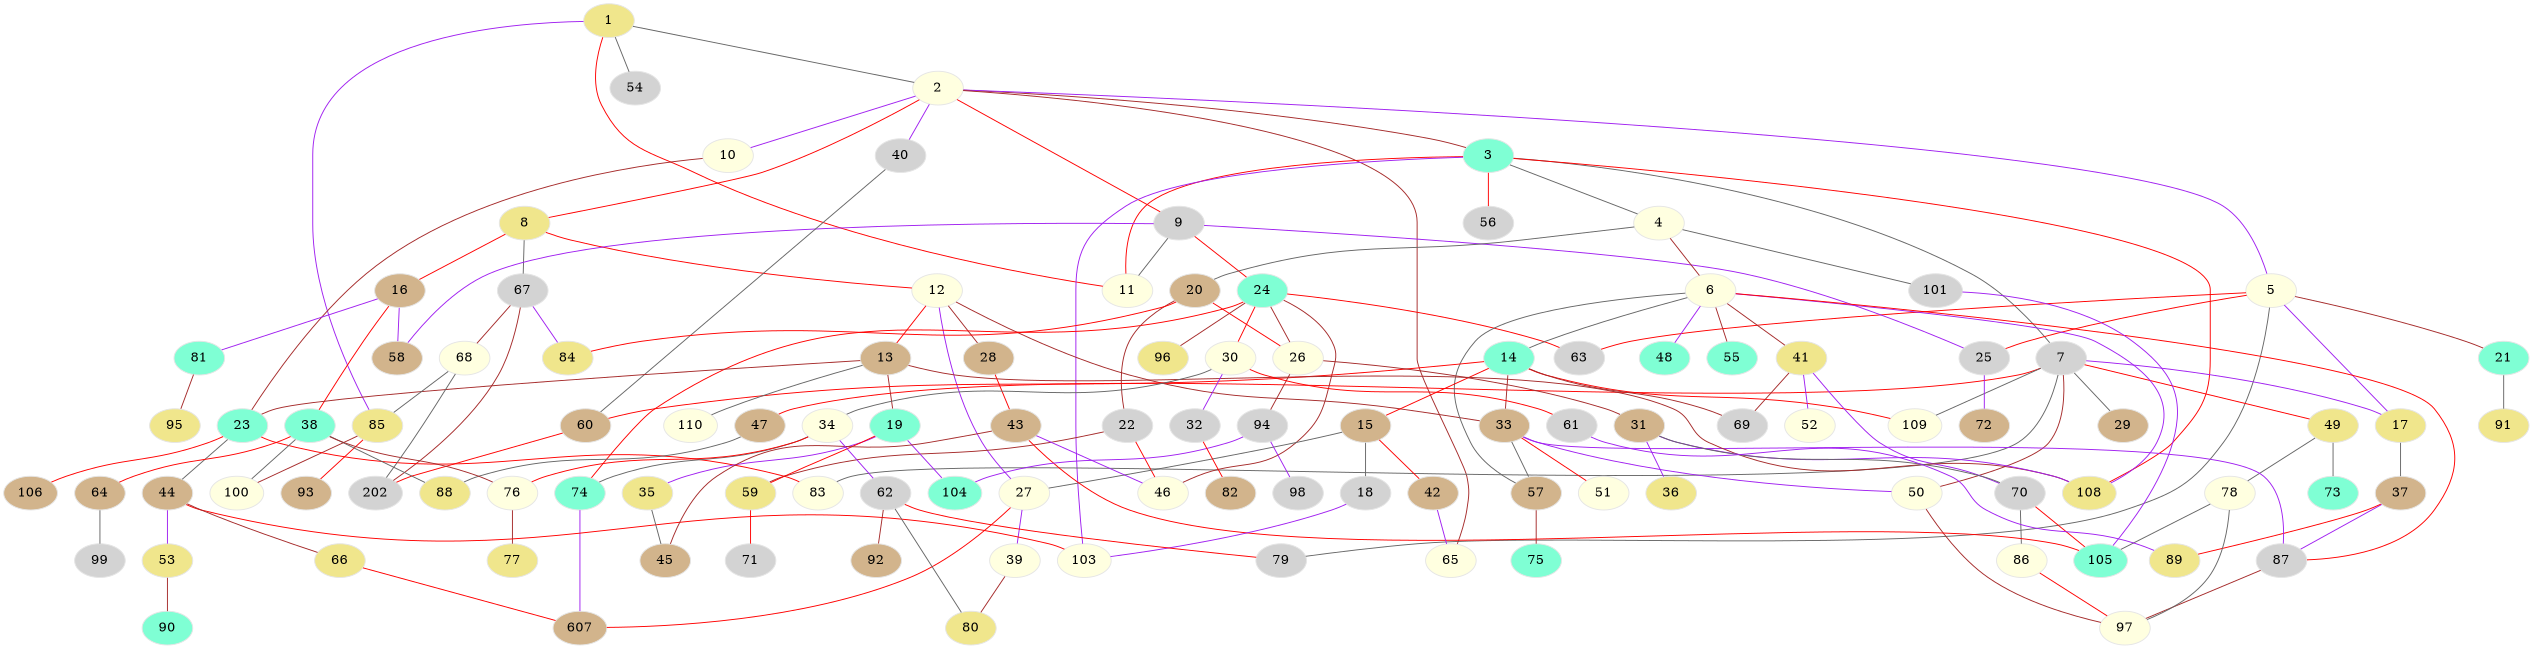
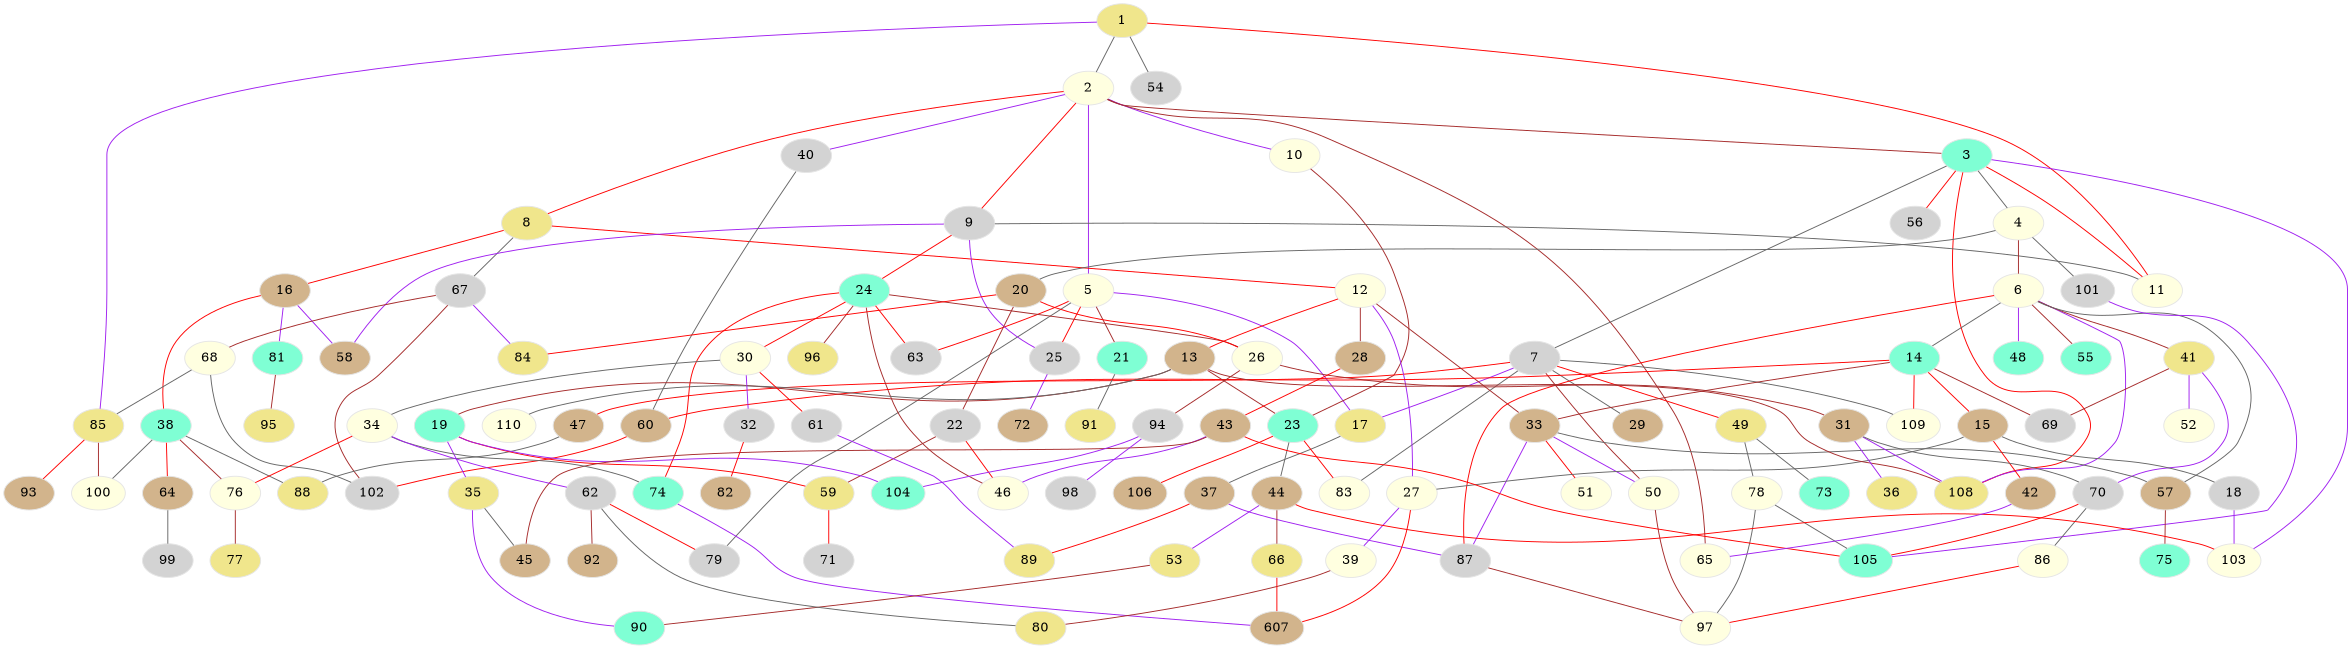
  graph {
    node [color=gray90 fillcolor=lightyellow style=filled]
    edge [color=red]
    1 [fillcolor=khaki]
    2
    11
    54 [fillcolor=lightgrey]
    85 [fillcolor=khaki]
    3 [fillcolor=aquamarine]
    5
    8 [fillcolor=khaki]
    9 [fillcolor=lightgrey]
    10
    40 [fillcolor=lightgrey]
    65
    100
    93 [fillcolor=tan]
    4
    7 [fillcolor=lightgrey]
    56 [fillcolor=lightgrey]
    103
    108 [fillcolor=khaki]
    17 [fillcolor=khaki]
    21 [fillcolor=aquamarine]
    25 [fillcolor=lightgrey]
    63 [fillcolor=lightgrey]
    79 [fillcolor=lightgrey]
    12
    16 [fillcolor=tan]
    67 [fillcolor=lightgrey]
    24 [fillcolor=aquamarine]
    58 [fillcolor=tan]
    23 [fillcolor=aquamarine]
    60 [fillcolor=tan]
    6
    20 [fillcolor=tan]
    101 [fillcolor=lightgrey]
    29 [fillcolor=tan]
    47 [fillcolor=tan]
    49 [fillcolor=khaki]
    50
    83
    109
    14 [fillcolor=aquamarine]
    41 [fillcolor=khaki]
    48 [fillcolor=aquamarine]
    55 [fillcolor=aquamarine]
    57 [fillcolor=tan]
    87 [fillcolor=lightgrey]
    22 [fillcolor=lightgrey]
    26
    84 [fillcolor=khaki]
    105 [fillcolor=aquamarine]
    37 [fillcolor=tan]
    91 [fillcolor=khaki]
    72 [fillcolor=tan]
    33 [fillcolor=tan]
    15 [fillcolor=tan]
    69 [fillcolor=lightgrey]
    70 [fillcolor=lightgrey]
    52
    75 [fillcolor=aquamarine]
    97
    88 [fillcolor=khaki]
    73 [fillcolor=aquamarine]
    78
    13 [fillcolor=tan]
    27
    28 [fillcolor=tan]
    38 [fillcolor=aquamarine]
    81 [fillcolor=aquamarine]
-   102 [fillcolor=lightgrey label=202]
+   102 [fillcolor=lightgrey]
    68
    46
    30
    74 [fillcolor=aquamarine]
    96 [fillcolor=khaki]
    44 [fillcolor=tan]
    106 [fillcolor=tan]
    19 [fillcolor=aquamarine]
    110
    39
    n80 [fillcolor=tan label=607]
    43 [fillcolor=tan]
    51
    35 [fillcolor=khaki]
    59 [fillcolor=khaki]
    104 [fillcolor=aquamarine]
    18 [fillcolor=lightgrey]
    42 [fillcolor=tan]
    76
    64 [fillcolor=tan]
    95 [fillcolor=khaki]
    89 [fillcolor=khaki]
    45 [fillcolor=tan]
    90 [fillcolor=aquamarine]
    71 [fillcolor=lightgrey]
    31 [fillcolor=tan]
    94 [fillcolor=lightgrey]
    53 [fillcolor=khaki]
    66 [fillcolor=khaki]
    32 [fillcolor=lightgrey]
    34
    61 [fillcolor=lightgrey]
    36 [fillcolor=khaki]
    98 [fillcolor=lightgrey]
    80 [fillcolor=khaki]
    82 [fillcolor=tan]
    62 [fillcolor=lightgrey]
    86
    92 [fillcolor=tan]
    77 [fillcolor=khaki]
    99 [fillcolor=lightgrey]
    1 -- 2 [color=gray40]
    1 -- 11
    1 -- 54 [color=gray40]
    1 -- 85 [color=purple]
    2 -- 3 [color=brown]
    2 -- 5 [color=purple]
    2 -- 8
    2 -- 9
    2 -- 10 [color=purple]
    2 -- 40 [color=purple]
    2 -- 65 [color=brown]
    85 -- 100 [color=brown]
    85 -- 93
    3 -- 11
    3 -- 4 [color=gray40]
    3 -- 7 [color=gray40]
    3 -- 56
    3 -- 103 [color=purple]
    3 -- 108
    5 -- 17 [color=purple]
    5 -- 21 [color=brown]
    5 -- 25
    5 -- 63
    5 -- 79 [color=gray40]
    8 -- 12
    8 -- 16
    8 -- 67 [color=gray40]
    9 -- 11 [color=gray40]
    9 -- 25 [color=purple]
    9 -- 24
    9 -- 58 [color=purple]
    10 -- 23 [color=brown]
    40 -- 60 [color=gray40]
    4 -- 6 [color=brown]
    4 -- 20 [color=gray40]
    4 -- 101 [color=gray40]
    7 -- 17 [color=purple]
    7 -- 29 [color=gray40]
    7 -- 47
    7 -- 49
    7 -- 50 [color=brown]
    7 -- 83 [color=gray40]
    7 -- 109 [color=gray40]
    17 -- 37 [color=gray40]
    21 -- 91 [color=gray40]
    25 -- 72 [color=purple]
    12 -- 33 [color=brown]
    12 -- 13
    12 -- 27 [color=purple]
    12 -- 28 [color=brown]
    16 -- 58 [color=purple]
    16 -- 38
    16 -- 81 [color=purple]
    67 -- 84 [color=purple]
    67 -- 102 [color=brown]
    67 -- 68 [color=brown]
    24 -- 63
    24 -- 26 [color=brown]
    24 -- 46 [color=brown]
    24 -- 30
    24 -- 74
    24 -- 96 [color=brown]
    23 -- 83
    23 -- 44 [color=gray40]
    23 -- 106
    60 -- 102
    6 -- 108 [color=purple]
    6 -- 14 [color=gray40]
    6 -- 41 [color=brown]
    6 -- 48 [color=purple]
    6 -- 55 [color=brown]
    6 -- 57 [color=gray40]
    6 -- 87
    20 -- 22 [color=brown]
    20 -- 26
    20 -- 84
    101 -- 105 [color=purple]
    47 -- 88 [color=gray40]
    49 -- 73 [color=gray40]
    49 -- 78 [color=gray40]
    50 -- 97 [color=brown]
    14 -- 60
    14 -- 109
    14 -- 33 [color=brown]
    14 -- 15
    14 -- 69 [color=brown]
    41 -- 69 [color=brown]
    41 -- 70 [color=purple]
    41 -- 52 [color=purple]
    57 -- 75 [color=brown]
    87 -- 97 [color=brown]
    22 -- 46
    22 -- 59 [color=brown]
    26 -- 31 [color=brown]
    26 -- 94 [color=brown]
    37 -- 87 [color=purple]
    37 -- 89
    33 -- 50 [color=purple]
    33 -- 57 [color=gray40]
    33 -- 87 [color=purple]
    33 -- 51
    15 -- 27 [color=gray40]
    15 -- 18 [color=gray40]
    15 -- 42
    70 -- 105
    70 -- 86 [color=gray40]
    78 -- 105 [color=gray40]
    78 -- 97 [color=gray40]
    13 -- 108 [color=brown]
    13 -- 23 [color=brown]
    13 -- 19 [color=brown]
    13 -- 110 [color=gray40]
    27 -- 39 [color=purple]
    27 -- n80
    28 -- 43
    38 -- 100 [color=gray40]
    38 -- 88 [color=gray40]
    38 -- 76 [color=brown]
    38 -- 64
    81 -- 95 [color=brown]
    68 -- 85 [color=gray40]
    68 -- 102 [color=gray40]
    30 -- 32 [color=purple]
    30 -- 34 [color=gray40]
    30 -- 61
    74 -- n80 [color=purple]
    44 -- 103
    44 -- 53 [color=purple]
    44 -- 66 [color=brown]
    19 -- 35 [color=purple]
    19 -- 59
    19 -- 104 [color=purple]
    39 -- 80 [color=brown]
    43 -- 105
    43 -- 46 [color=purple]
    43 -- 45 [color=brown]
    35 -- 45 [color=gray40]
+   35 -- 90 [color=purple]
    59 -- 71
    18 -- 103 [color=purple]
    42 -- 65 [color=purple]
    76 -- 77 [color=brown]
    64 -- 99 [color=gray40]
    31 -- 108 [color=purple]
    31 -- 70 [color=gray40]
    31 -- 36 [color=purple]
    94 -- 104 [color=purple]
    94 -- 98 [color=purple]
    53 -- 90 [color=brown]
    66 -- n80
    32 -- 82
    34 -- 74 [color=gray40]
    34 -- 76
    34 -- 62 [color=purple]
    61 -- 89 [color=purple]
    62 -- 79
    62 -- 80 [color=gray40]
    62 -- 92 [color=brown]
    86 -- 97
  }
